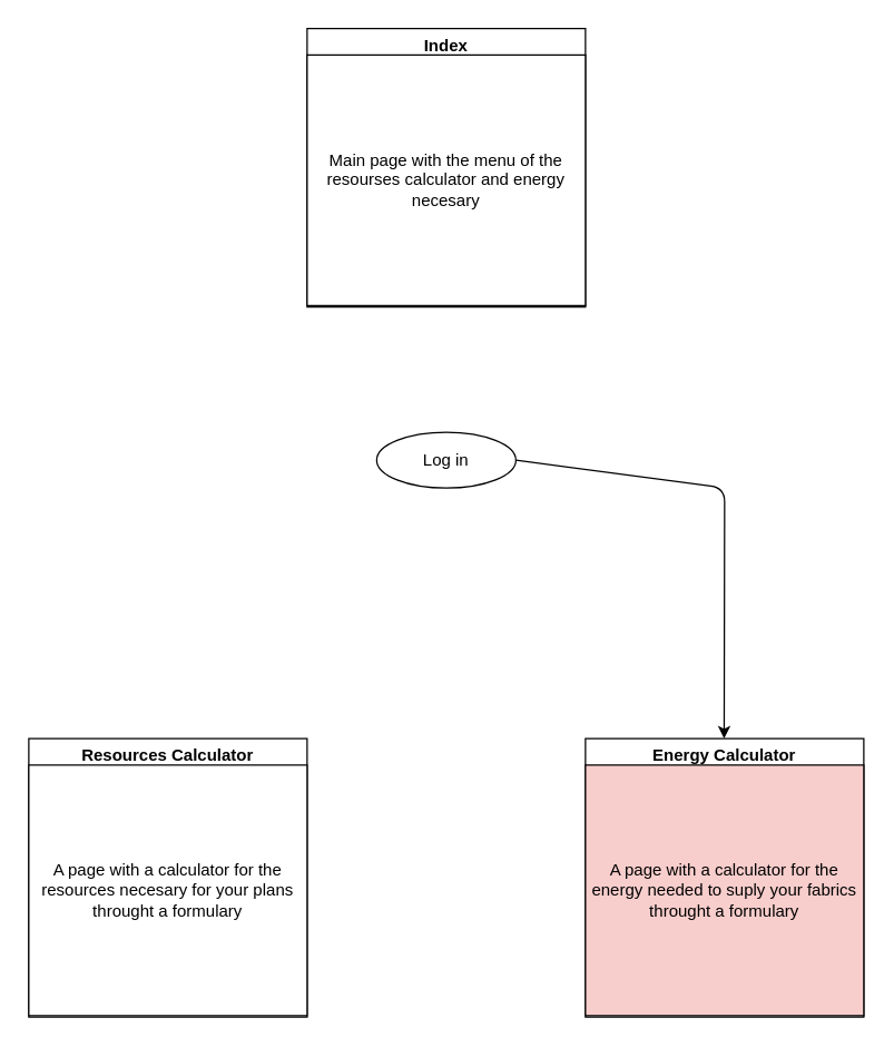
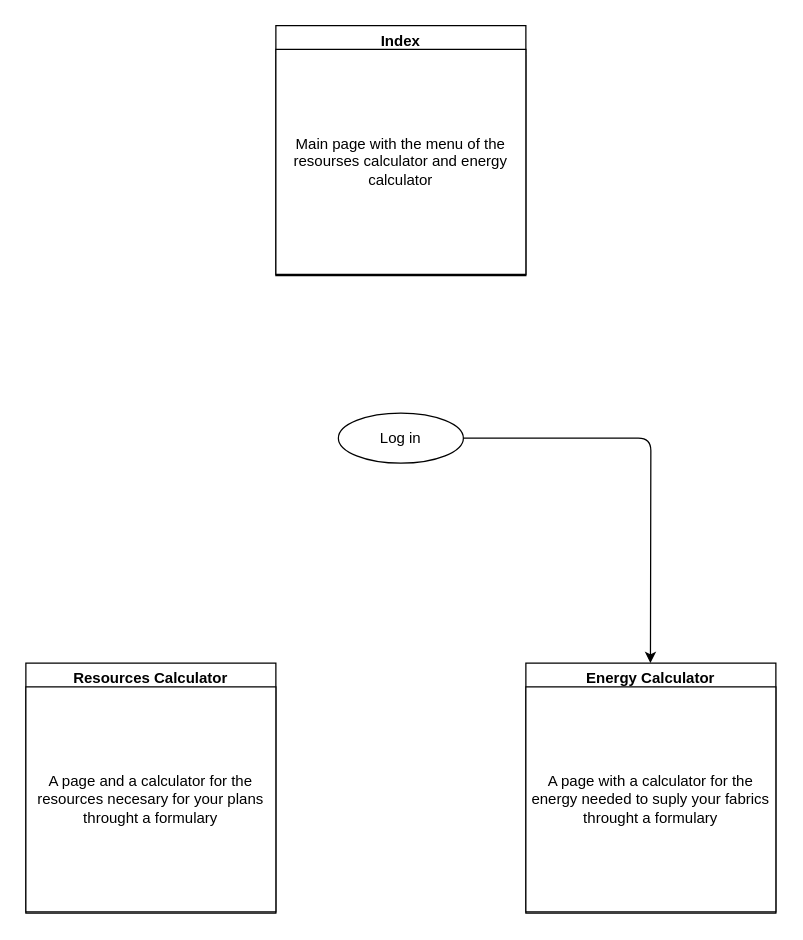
  <mxCell id="0" />
  <mxCell id="1" parent="0" />
  <mxCell id="2" value="Index" style="swimlane;" parent="1" vertex="1"><mxGeometry x="220" y="20" width="200" height="200" as="geometry" /></mxCell>
- <mxCell id="3" value="Main page with the menu of the resourses calculator and energy necesary" style="whiteSpace=wrap;html=1;align=center;treeFolding=1;treeMoving=1;newEdgeStyle={&quot;edgeStyle&quot;:&quot;elbowEdgeStyle&quot;,&quot;startArrow&quot;:&quot;none&quot;,&quot;endArrow&quot;:&quot;none&quot;};" parent="2" vertex="1"><mxGeometry y="19" width="200" height="180" as="geometry" /></mxCell>
+ <mxCell id="3" value="Main page with the menu of the resourses calculator and energy calculator" style="whiteSpace=wrap;html=1;align=center;treeFolding=1;treeMoving=1;newEdgeStyle={&quot;edgeStyle&quot;:&quot;elbowEdgeStyle&quot;,&quot;startArrow&quot;:&quot;none&quot;,&quot;endArrow&quot;:&quot;none&quot;};" parent="2" vertex="1"><mxGeometry y="19" width="200" height="180" as="geometry" /></mxCell>
  <mxCell id="4" value="Resources Calculator" style="swimlane;" parent="1" vertex="1"><mxGeometry x="20" y="530" width="200" height="200" as="geometry" /></mxCell>
- <mxCell id="5" value="A page with a calculator for the resources necesary for your plans throught a formulary" style="whiteSpace=wrap;html=1;align=center;treeFolding=1;treeMoving=1;newEdgeStyle={&quot;edgeStyle&quot;:&quot;elbowEdgeStyle&quot;,&quot;startArrow&quot;:&quot;none&quot;,&quot;endArrow&quot;:&quot;none&quot;};" parent="4" vertex="1"><mxGeometry y="19" width="200" height="180" as="geometry" /></mxCell>
+ <mxCell id="5" value="A page and a calculator for the resources necesary for your plans throught a formulary" style="whiteSpace=wrap;html=1;align=center;treeFolding=1;treeMoving=1;newEdgeStyle={&quot;edgeStyle&quot;:&quot;elbowEdgeStyle&quot;,&quot;startArrow&quot;:&quot;none&quot;,&quot;endArrow&quot;:&quot;none&quot;};" parent="4" vertex="1"><mxGeometry y="19" width="200" height="180" as="geometry" /></mxCell>
  <mxCell id="6" value="Energy Calculator" style="swimlane;" parent="1" vertex="1"><mxGeometry x="420" y="530" width="200" height="200" as="geometry" /></mxCell>
- <mxCell id="7" value="A page with a calculator for the energy needed to suply your fabrics&lt;br&gt;throught a formulary" style="whiteSpace=wrap;html=1;align=center;treeFolding=1;treeMoving=1;newEdgeStyle={&quot;edgeStyle&quot;:&quot;elbowEdgeStyle&quot;,&quot;startArrow&quot;:&quot;none&quot;,&quot;endArrow&quot;:&quot;none&quot;};fillColor=#f8cecc;" parent="6" vertex="1"><mxGeometry y="19" width="200" height="180" as="geometry" /></mxCell>
+ <mxCell id="7" value="A page with a calculator for the energy needed to suply your fabrics&lt;br&gt;throught a formulary" style="whiteSpace=wrap;html=1;align=center;treeFolding=1;treeMoving=1;newEdgeStyle={&quot;edgeStyle&quot;:&quot;elbowEdgeStyle&quot;,&quot;startArrow&quot;:&quot;none&quot;,&quot;endArrow&quot;:&quot;none&quot;};" parent="6" vertex="1"><mxGeometry y="19" width="200" height="180" as="geometry" /></mxCell>
  <mxCell id="8" value="" style="edgeStyle=none;html=1;exitX=1;exitY=0.5;exitDx=0;exitDy=0;" parent="1" source="9" edge="1"><mxGeometry relative="1" as="geometry"><mxPoint x="520" y="390" as="sourcePoint" /><mxPoint x="519.66" y="530" as="targetPoint" /><Array as="points"><mxPoint x="520" y="350" /></Array></mxGeometry></mxCell>
- <mxCell id="9" value="Log in" style="ellipse;whiteSpace=wrap;html=1;align=center;newEdgeStyle={&quot;edgeStyle&quot;:&quot;entityRelationEdgeStyle&quot;,&quot;startArrow&quot;:&quot;none&quot;,&quot;endArrow&quot;:&quot;none&quot;,&quot;segment&quot;:10,&quot;curved&quot;:1,&quot;sourcePerimeterSpacing&quot;:0,&quot;targetPerimeterSpacing&quot;:0};treeFolding=1;treeMoving=1;" parent="1" vertex="1"><mxGeometry x="270" y="310" width="100" height="40" as="geometry" /></mxCell>
+ <mxCell id="9" value="Log in" style="ellipse;whiteSpace=wrap;html=1;align=center;newEdgeStyle={&quot;edgeStyle&quot;:&quot;entityRelationEdgeStyle&quot;,&quot;startArrow&quot;:&quot;none&quot;,&quot;endArrow&quot;:&quot;none&quot;,&quot;segment&quot;:10,&quot;curved&quot;:1,&quot;sourcePerimeterSpacing&quot;:0,&quot;targetPerimeterSpacing&quot;:0};treeFolding=1;treeMoving=1;" parent="1" vertex="1"><mxGeometry x="270" y="330" width="100" height="40" as="geometry" /></mxCell>
